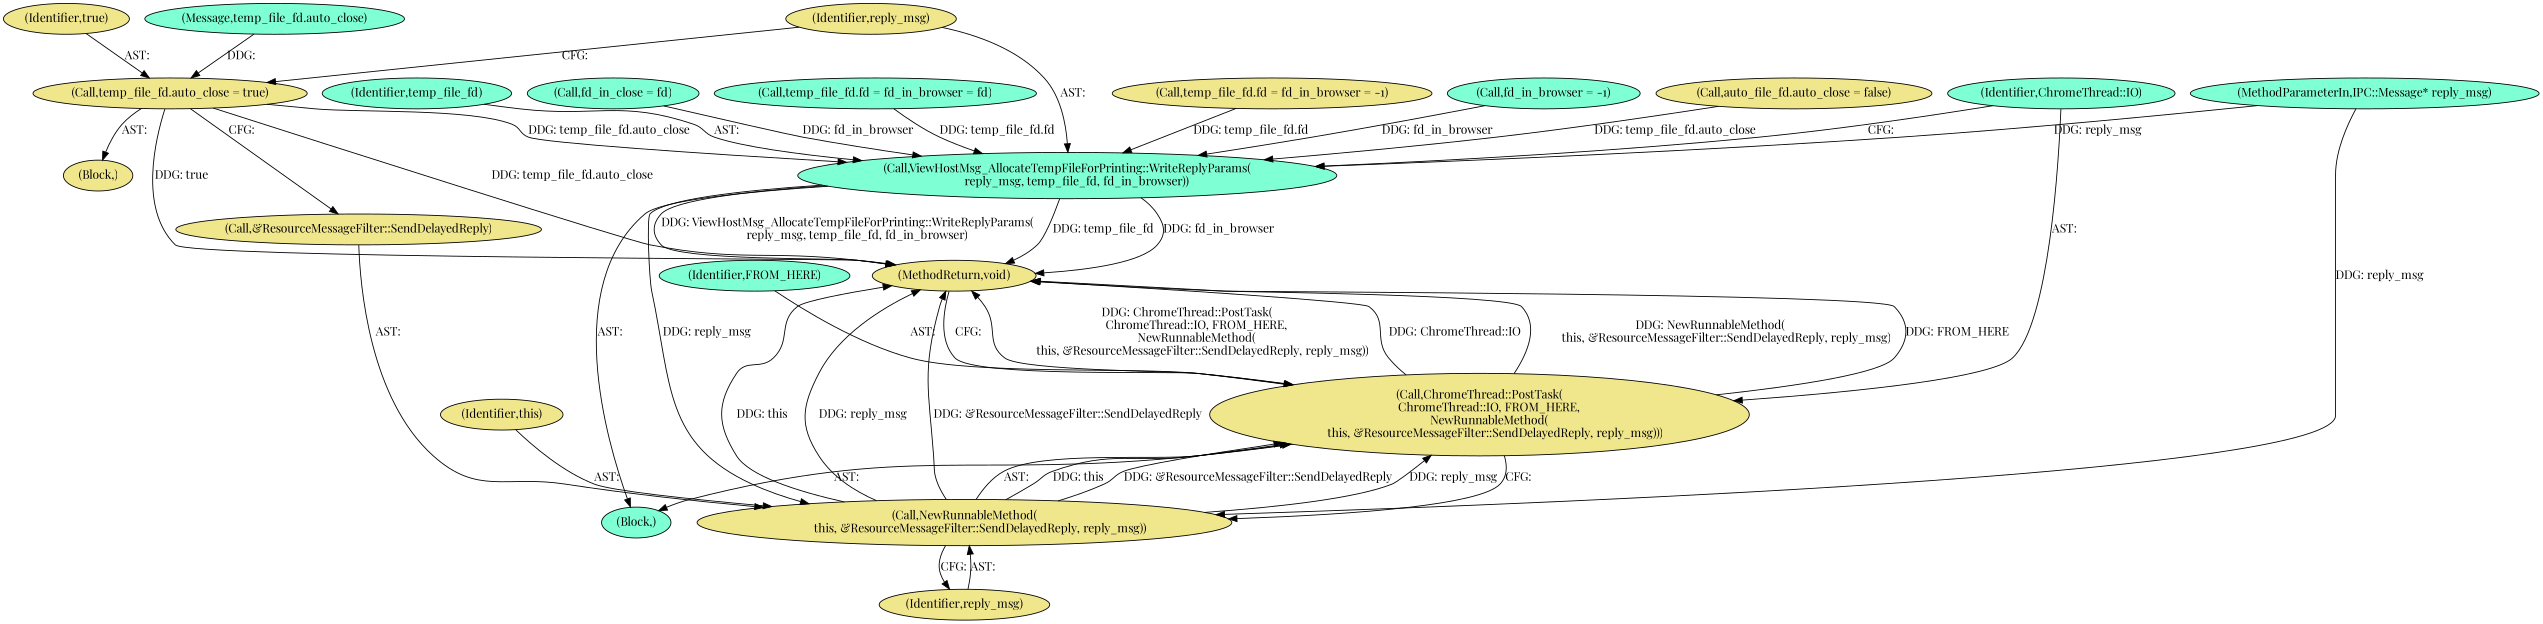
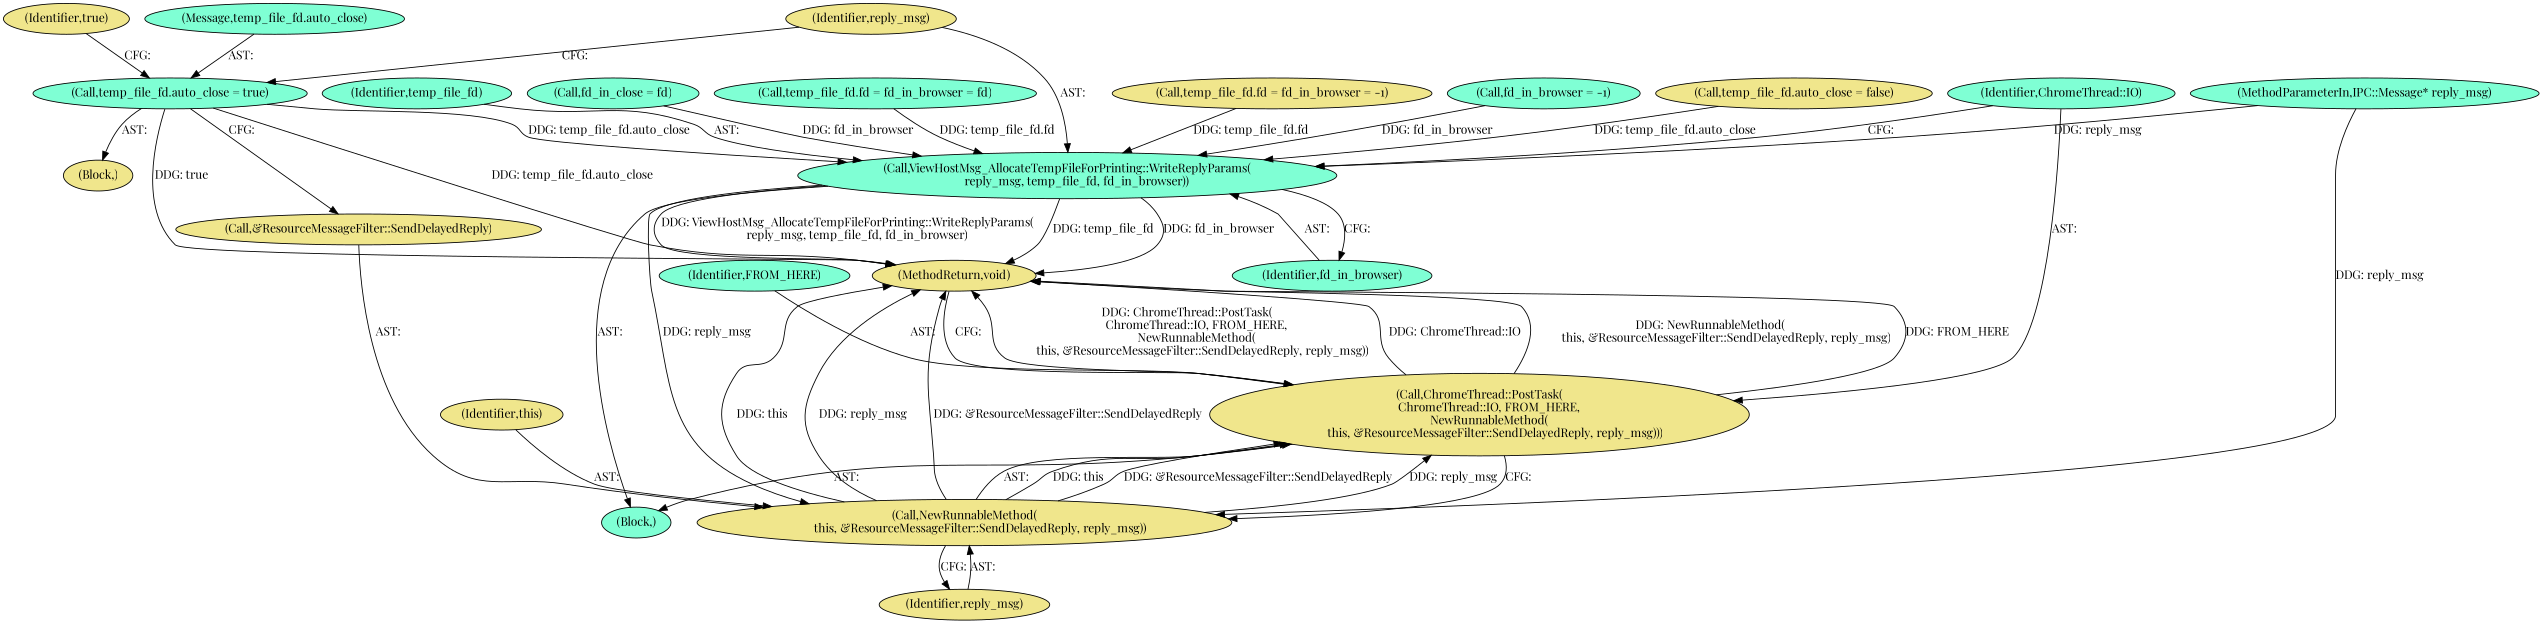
  digraph {
    fontname="Playfair Display"
    node [fillcolor=khaki fontname="Playfair Display" style=filled]
    edge [fontname="Playfair Display"]
-   n1 [label="(Call,temp_file_fd.auto_close = true)"]
+   n1 [fillcolor=aquamarine label="(Call,temp_file_fd.auto_close = true)"]
    n2 [fillcolor=aquamarine label="(Call,ViewHostMsg_AllocateTempFileForPrinting::WriteReplyParams(\n      reply_msg, temp_file_fd, fd_in_browser))"]
    n3 [label="(MethodReturn,void)"]
    n4 [label="(Block,)"]
    n5 [label="(Call,&ResourceMessageFilter::SendDelayedReply)"]
    n6 [label="(Call,NewRunnableMethod(\n          this, &ResourceMessageFilter::SendDelayedReply, reply_msg))"]
    n7 [fillcolor=aquamarine label="(Block,)"]
+   n8 [fillcolor=aquamarine label="(Identifier,fd_in_browser)"]
    n9 [label="(Call,ChromeThread::PostTask(\n      ChromeThread::IO, FROM_HERE,\n      NewRunnableMethod(\n          this, &ResourceMessageFilter::SendDelayedReply, reply_msg)))"]
    n10 [label="(Identifier,true)"]
    n11 [label="(Identifier,reply_msg)"]
    n12 [fillcolor=aquamarine label="(Call,fd_in_browser = -1)"]
-   n13 [label="(Call,auto_file_fd.auto_close = false)"]
+   n13 [label="(Call,temp_file_fd.auto_close = false)"]
    n14 [fillcolor=aquamarine label="(Identifier,temp_file_fd)"]
    n15 [fillcolor=aquamarine label="(Call,fd_in_close = fd)"]
    n16 [fillcolor=aquamarine label="(Identifier,FROM_HERE)"]
    n17 [fillcolor=aquamarine label="(Message,temp_file_fd.auto_close)"]
    n18 [label="(Identifier,this)"]
    n19 [fillcolor=aquamarine label="(Call,temp_file_fd.fd = fd_in_browser = fd)"]
    n20 [fillcolor=aquamarine label="(Identifier,ChromeThread::IO)"]
    n21 [label="(Identifier,reply_msg)"]
    n22 [label="(Call,temp_file_fd.fd = fd_in_browser = -1)"]
    n23 [fillcolor=aquamarine label="(MethodParameterIn,IPC::Message* reply_msg)"]
    n1 -> n2 [label="DDG: temp_file_fd.auto_close"]
    n1 -> n3 [label="DDG: true"]
    n1 -> n3 [label="DDG: temp_file_fd.auto_close"]
    n1 -> n4 [label="AST: "]
    n1 -> n5 [label="CFG: "]
    n2 -> n3 [label="DDG: temp_file_fd"]
    n2 -> n3 [label="DDG: fd_in_browser"]
    n2 -> n3 [label="DDG: ViewHostMsg_AllocateTempFileForPrinting::WriteReplyParams(\n      reply_msg, temp_file_fd, fd_in_browser)"]
    n2 -> n6 [label="DDG: reply_msg"]
    n2 -> n7 [label="AST: "]
+   n2 -> n8 [label="CFG: "]
    n3 -> n9 [label="CFG: "]
    n5 -> n6 [label="AST: "]
    n6 -> n3 [label="DDG: this"]
    n6 -> n3 [label="DDG: reply_msg"]
    n6 -> n3 [label="DDG: &ResourceMessageFilter::SendDelayedReply"]
    n6 -> n9 [label="AST: "]
    n6 -> n9 [label="DDG: this"]
    n6 -> n9 [label="DDG: &ResourceMessageFilter::SendDelayedReply"]
    n6 -> n9 [label="DDG: reply_msg"]
    n6 -> n11 [label="CFG: "]
+   n8 -> n2 [label="AST: "]
    n9 -> n3 [label="DDG: ChromeThread::PostTask(\n      ChromeThread::IO, FROM_HERE,\n      NewRunnableMethod(\n          this, &ResourceMessageFilter::SendDelayedReply, reply_msg))"]
    n9 -> n3 [label="DDG: ChromeThread::IO"]
    n9 -> n3 [label="DDG: NewRunnableMethod(\n          this, &ResourceMessageFilter::SendDelayedReply, reply_msg)"]
    n9 -> n3 [label="DDG: FROM_HERE"]
    n9 -> n6 [label="CFG: "]
    n9 -> n7 [label="AST: "]
-   n10 -> n1 [label="AST: "]
+   n10 -> n1 [label="CFG: "]
    n11 -> n6 [label="AST: "]
    n12 -> n2 [label="DDG: fd_in_browser"]
    n13 -> n2 [label="DDG: temp_file_fd.auto_close"]
    n14 -> n2 [label="AST: "]
    n15 -> n2 [label="DDG: fd_in_browser"]
    n16 -> n9 [label="AST: "]
-   n17 -> n1 [label="DDG: "]
+   n17 -> n1 [label="AST: "]
    n18 -> n6 [label="AST: "]
    n19 -> n2 [label="DDG: temp_file_fd.fd"]
    n20 -> n2 [label="CFG: "]
    n20 -> n9 [label="AST: "]
    n21 -> n1 [label="CFG: "]
    n21 -> n2 [label="AST: "]
    n22 -> n2 [label="DDG: temp_file_fd.fd"]
    n23 -> n2 [label="DDG: reply_msg"]
    n23 -> n6 [label="DDG: reply_msg"]
  }
